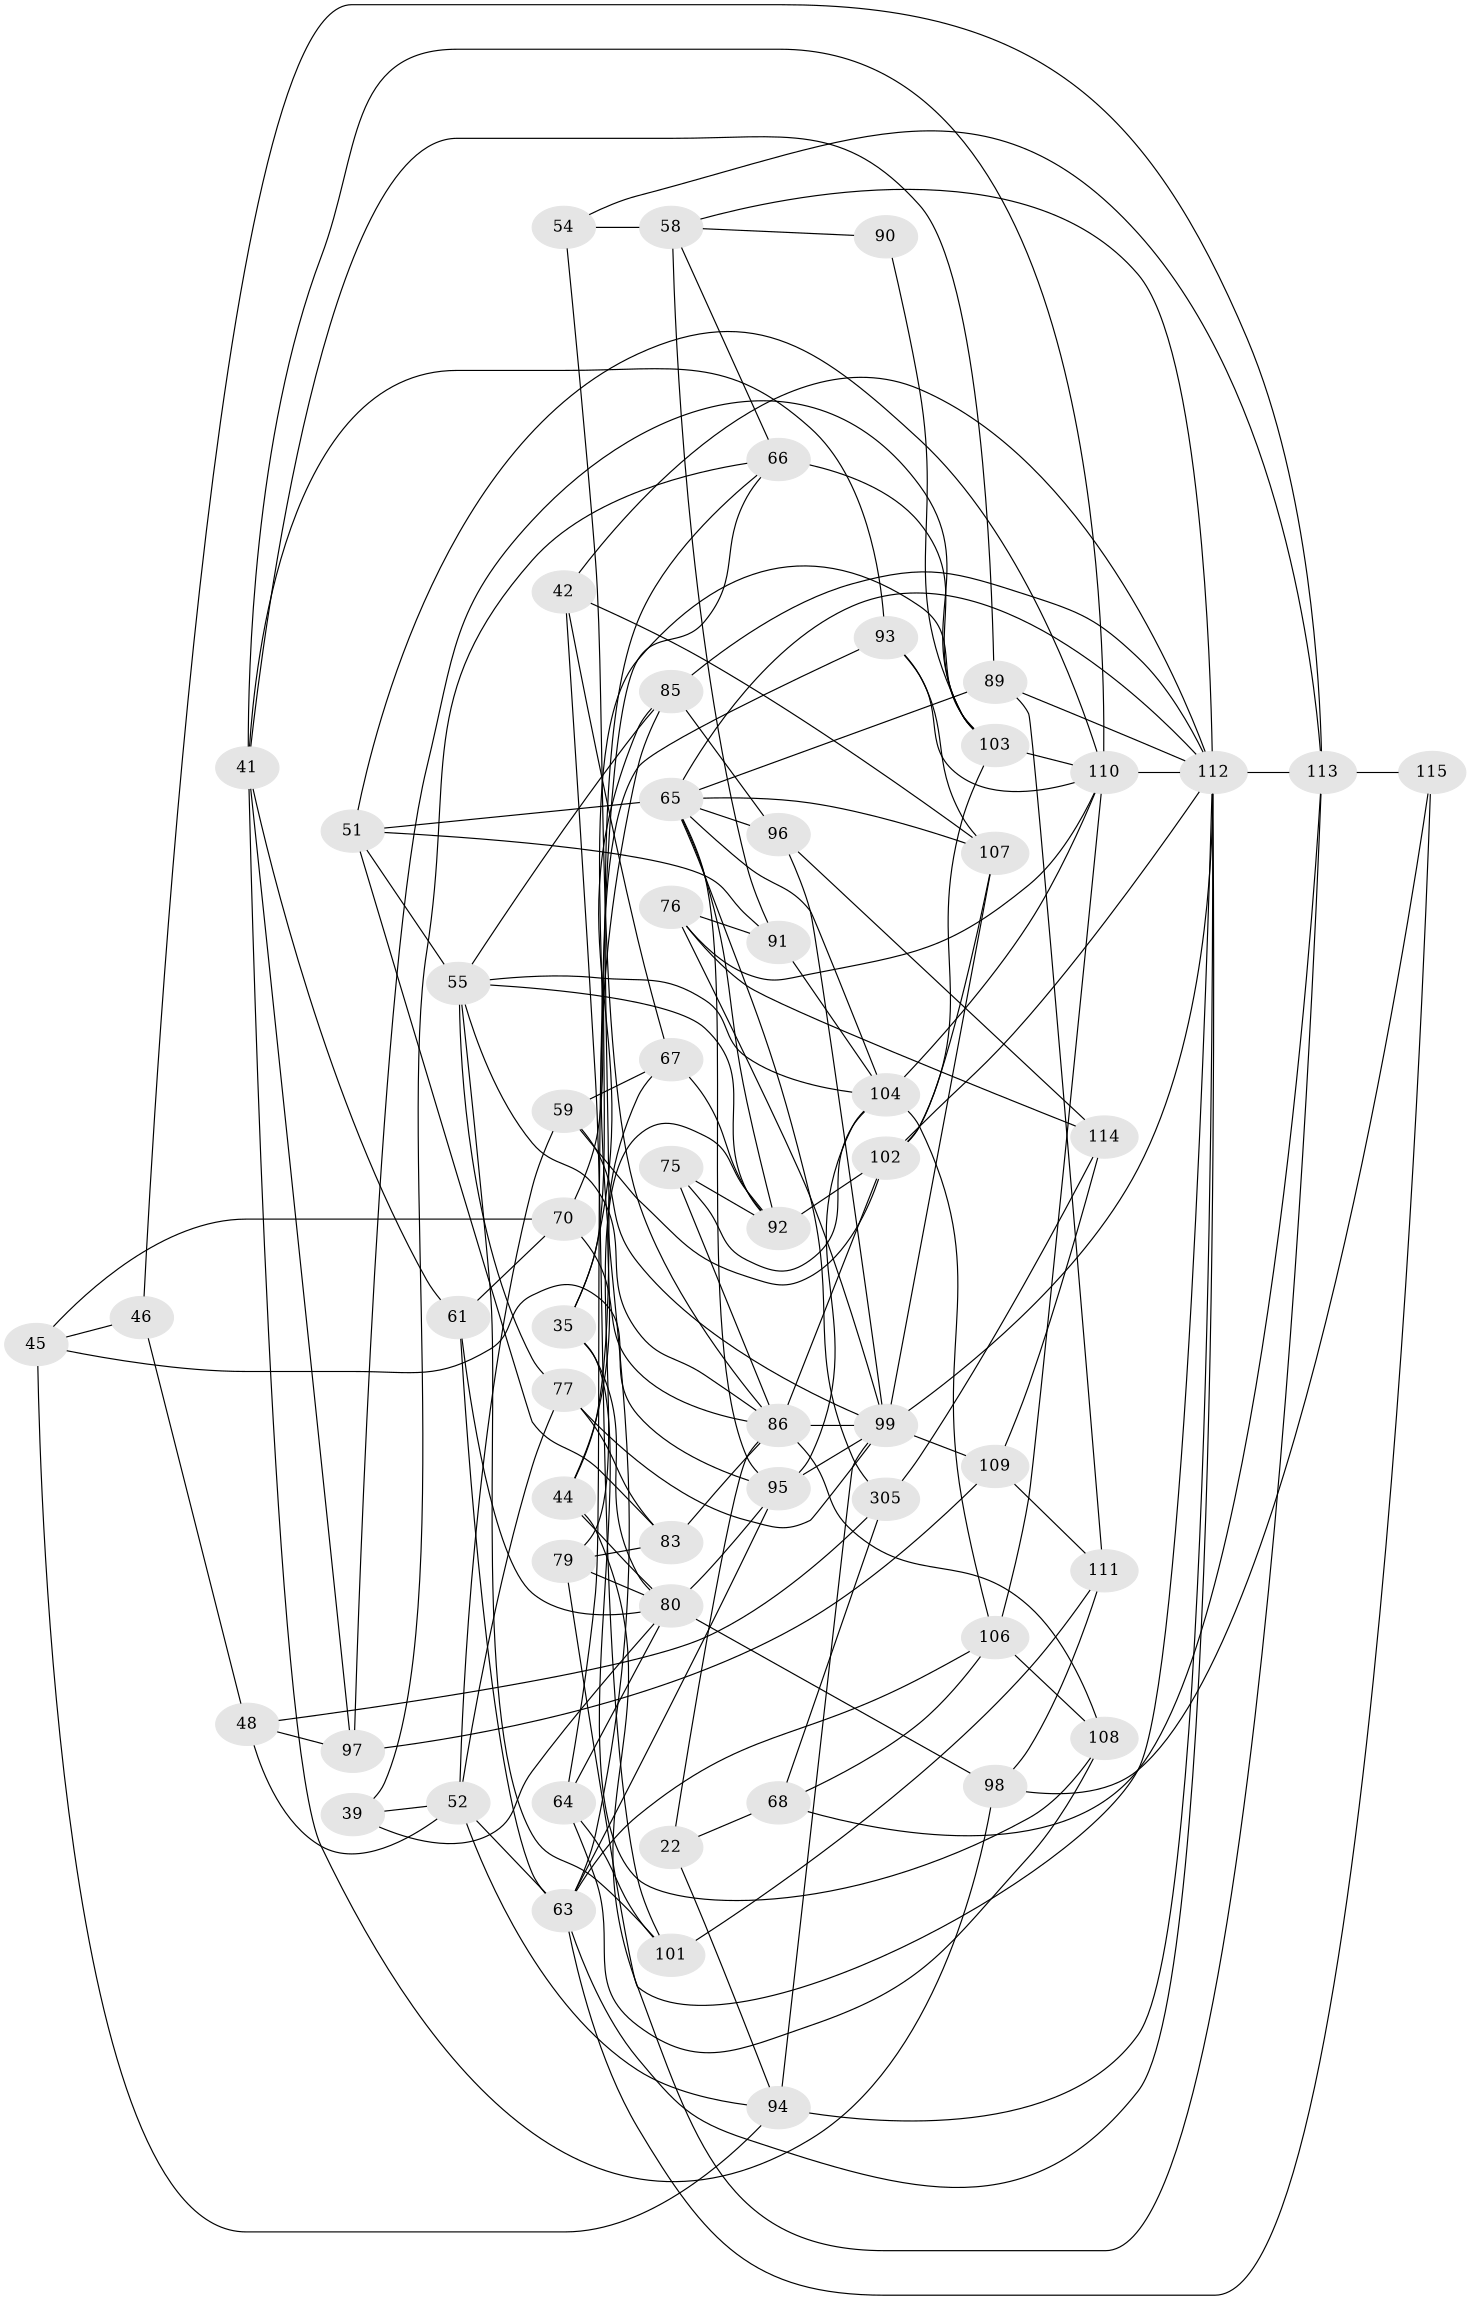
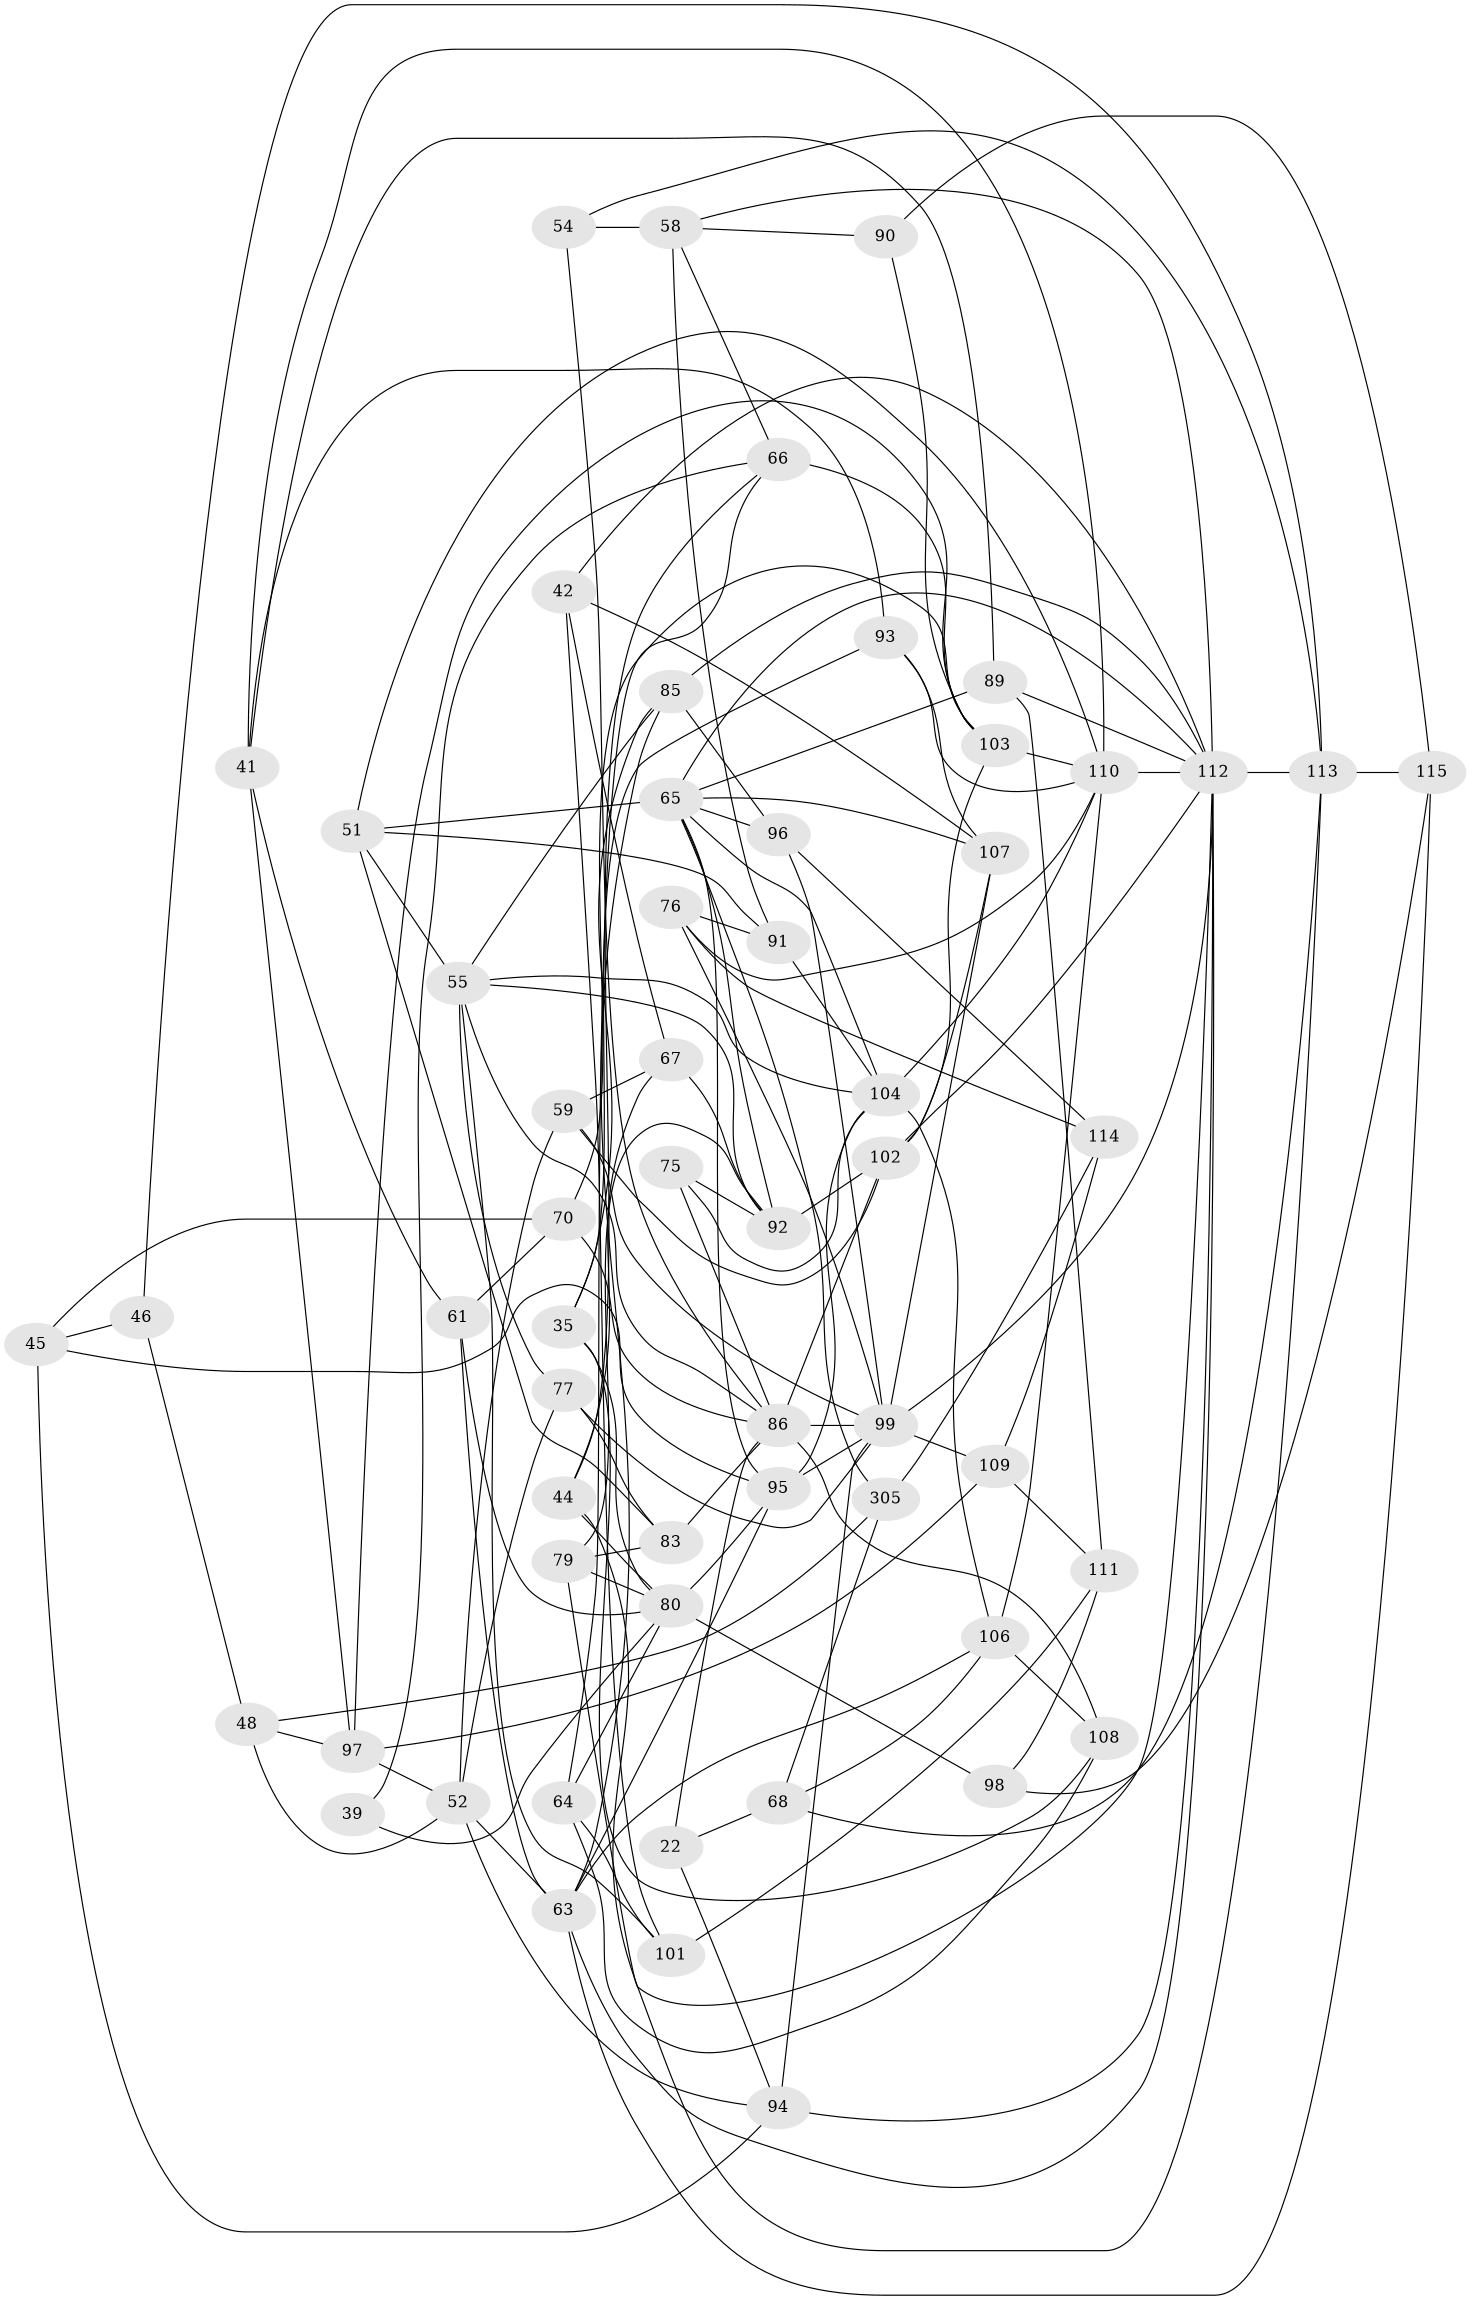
  graph {
    rankdir=LR
    node [color=gray90 style=filled]
    22
    68
    86 [super="+43+74"]
    94 [super="+26"]
    113 [super="+1+3"]
    n6 [label=305]
    106 [super="+27"]
    108
    99 [super="+21+82"]
    102 [super="+84"]
    112 [super="+8+49+19+25+75"]
    80 [super="+40"]
    98
    95 [super="+47+60"]
    35
    85 [super="+36"]
    93
    96
    110 [super="+62+69+81"]
    107 [super="+88"]
    52 [super="+34"]
    59
    63 [super="+24"]
    77
    39
    66 [super="+28"]
    103 [super="+17+56"]
    41 [super="+33"]
    61
    89
    97
    70
    111
    109
    115 [super="+73"]
    42
    67
    101
    92 [super="+72+87"]
    44
    45
    46
    48
    104 [super="+7+100"]
    114
    51 [super="+38"]
    55 [super="+50"]
    65 [super="+2+29+32+57"]
    83
    91 [super="+37"]
    58 [super="+14"]
    90
    54
    64
    n55 [label=75]
    76
    79
    22 -- 68
    22 -- 86 [weight=2]
    22 -- 94
    68 -- 113
    68 -- n6
    68 -- 106
    86 -- 108
    86 -- 99 [weight=2]
    86 -- 102
    94 -- 99
    94 -- 112
    113 -- 115 [weight=2]
    n6 -- 114
    106 -- 108
    106 -- 110 [weight=2]
    99 -- 112
    99 -- 107 [weight=2]
    99 -- 109
    102 -- 112
    102 -- 107 [weight=2]
    102 -- 103 [weight=2]
    112 -- 113 [weight=2]
    80 -- 98
    80 -- 95
    98 -- 111
    98 -- 115
    95 -- 99 [weight=3]
    95 -- 104
    35 -- 108
    35 -- 80
    35 -- 85
    35 -- 93
    85 -- 112
    85 -- 96
    93 -- 110
    93 -- 107
    96 -- 99
    96 -- 114
    110 -- 112 [weight=2]
    52 -- 94 [weight=2]
    52 -- 59
    52 -- 63 [weight=2]
    52 -- 77
    59 -- 99
    59 -- 102
    59 -- 67
    63 -- 106
    63 -- 112
    63 -- 95
    63 -- 85
    63 -- 115
    77 -- 99
    77 -- 83
    39 -- 80
-   39 -- 52
+   97 -- 52
    39 -- 66 [weight=2]
    66 -- 103
    103 -- 110 [weight=3]
-   41 -- 98
    41 -- 93
    41 -- 110
    41 -- 61
    41 -- 89
    41 -- 97
    61 -- 80
    61 -- 63
    61 -- 70
    89 -- 112
    89 -- 111
    97 -- 103
    97 -- 109
    70 -- 86
    70 -- 103
    109 -- 111
    109 -- 114
    42 -- 112
    42 -- 107
    42 -- 67
    42 -- 101
    67 -- 92
    101 -- 111
    92 -- 102
    44 -- 113
    44 -- 80
    44 -- 66
    44 -- 67
    45 -- 94
    45 -- 95
    45 -- 70
    45 -- 46
    46 -- 113
    46 -- 48
    48 -- n6
    48 -- 52
    48 -- 97
    104 -- 106
    104 -- 110 [weight=2]
    51 -- 110 [weight=2]
    51 -- 55
    51 -- 65
    51 -- 83
    51 -- 91
    55 -- 86
    55 -- 85 [weight=2]
    55 -- 77
    55 -- 101
    55 -- 92
    55 -- 104
    65 -- n6
    65 -- 112
    65 -- 95
    65 -- 96
    65 -- 107 [weight=2]
    65 -- 89
    65 -- 92 [weight=3]
    65 -- 104 [weight=3]
    83 -- 86
    91 -- 104 [weight=3]
    58 -- 112
    58 -- 66
    58 -- 91
    58 -- 90
    90 -- 103
+   90 -- 115 [weight=2]
    54 -- 86
    54 -- 113
    54 -- 58 [weight=2]
    64 -- 108
    64 -- 80
    64 -- 66
    64 -- 101
    n55 -- 86 [weight=2]
    n55 -- 92
    n55 -- 104
    76 -- 99
    76 -- 110
    76 -- 114
    76 -- 91
    79 -- 112
    79 -- 80
    79 -- 92
    79 -- 83
  }
